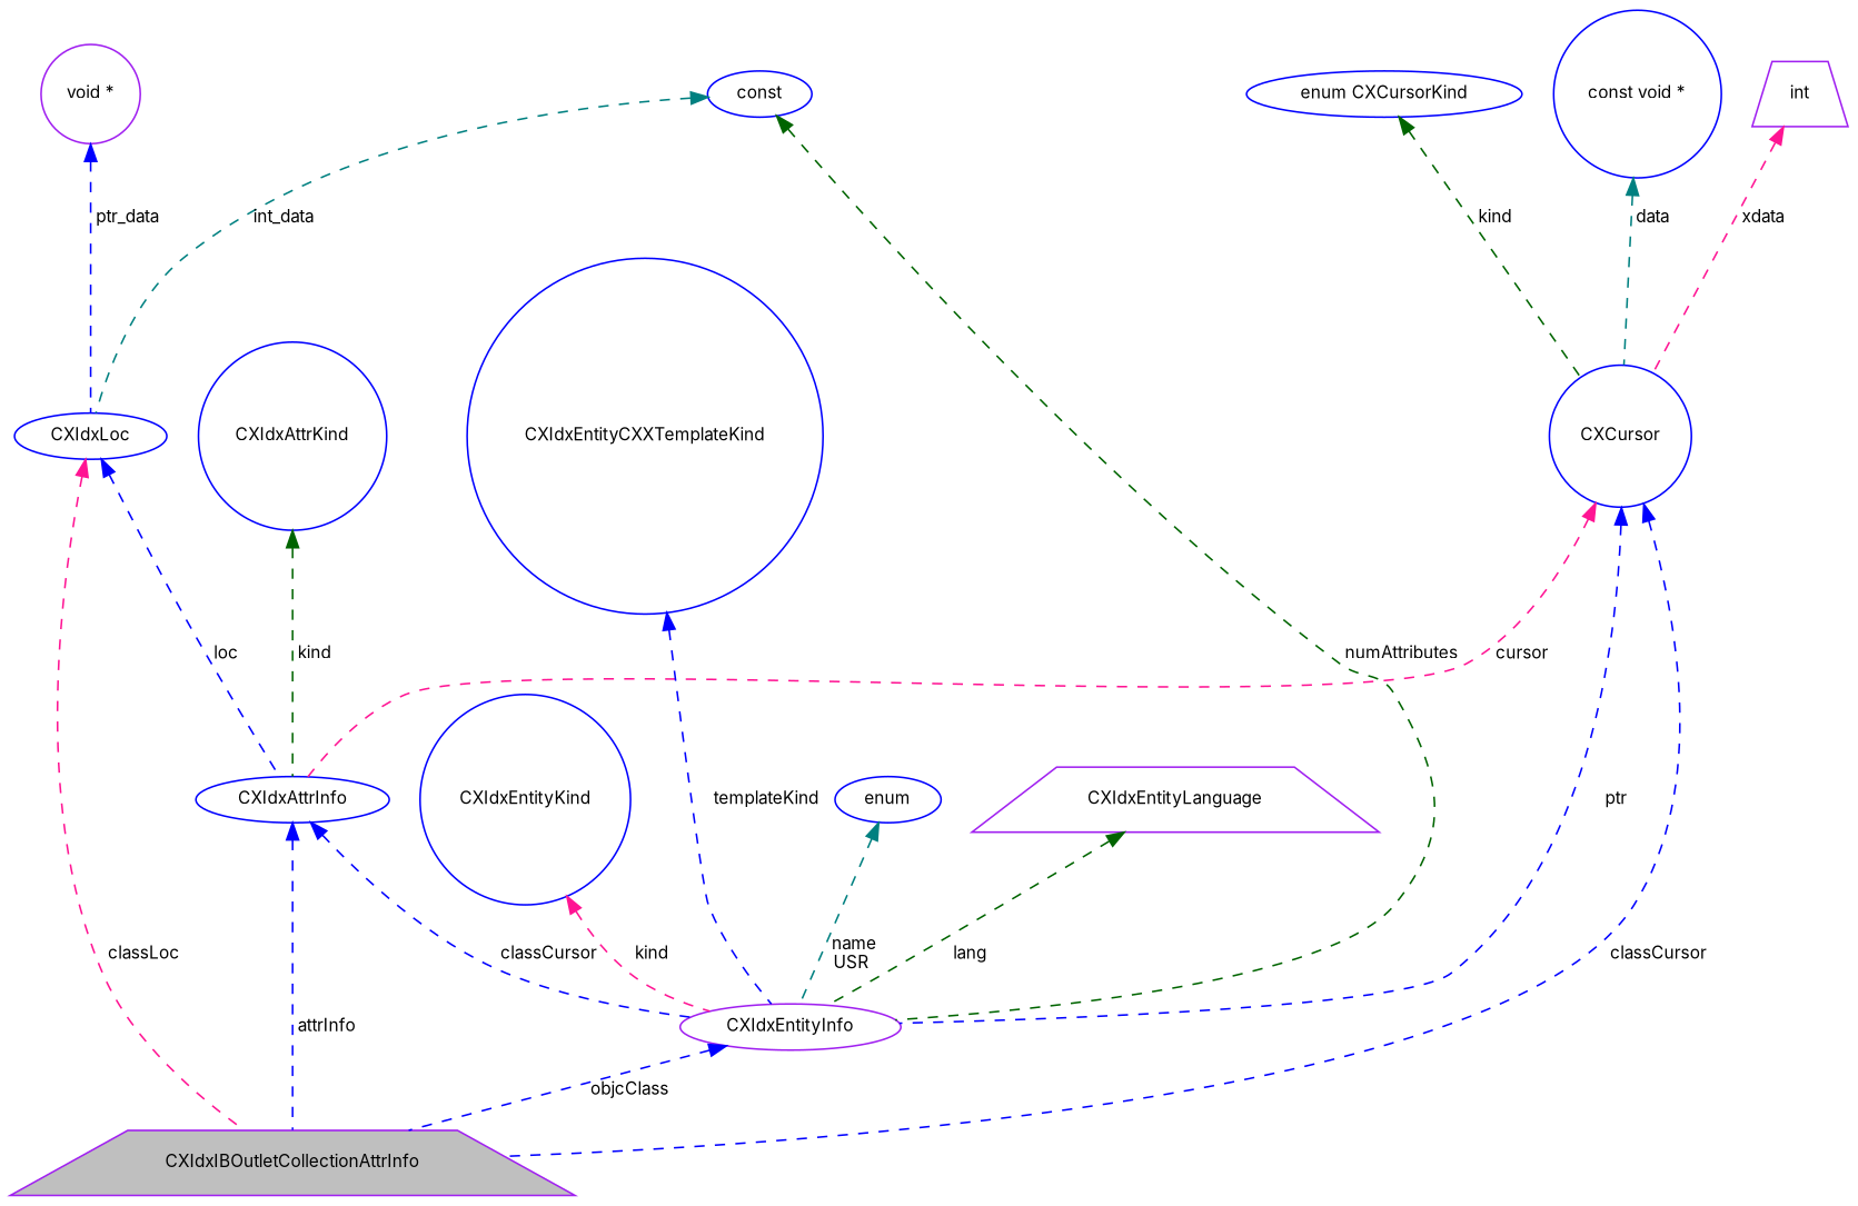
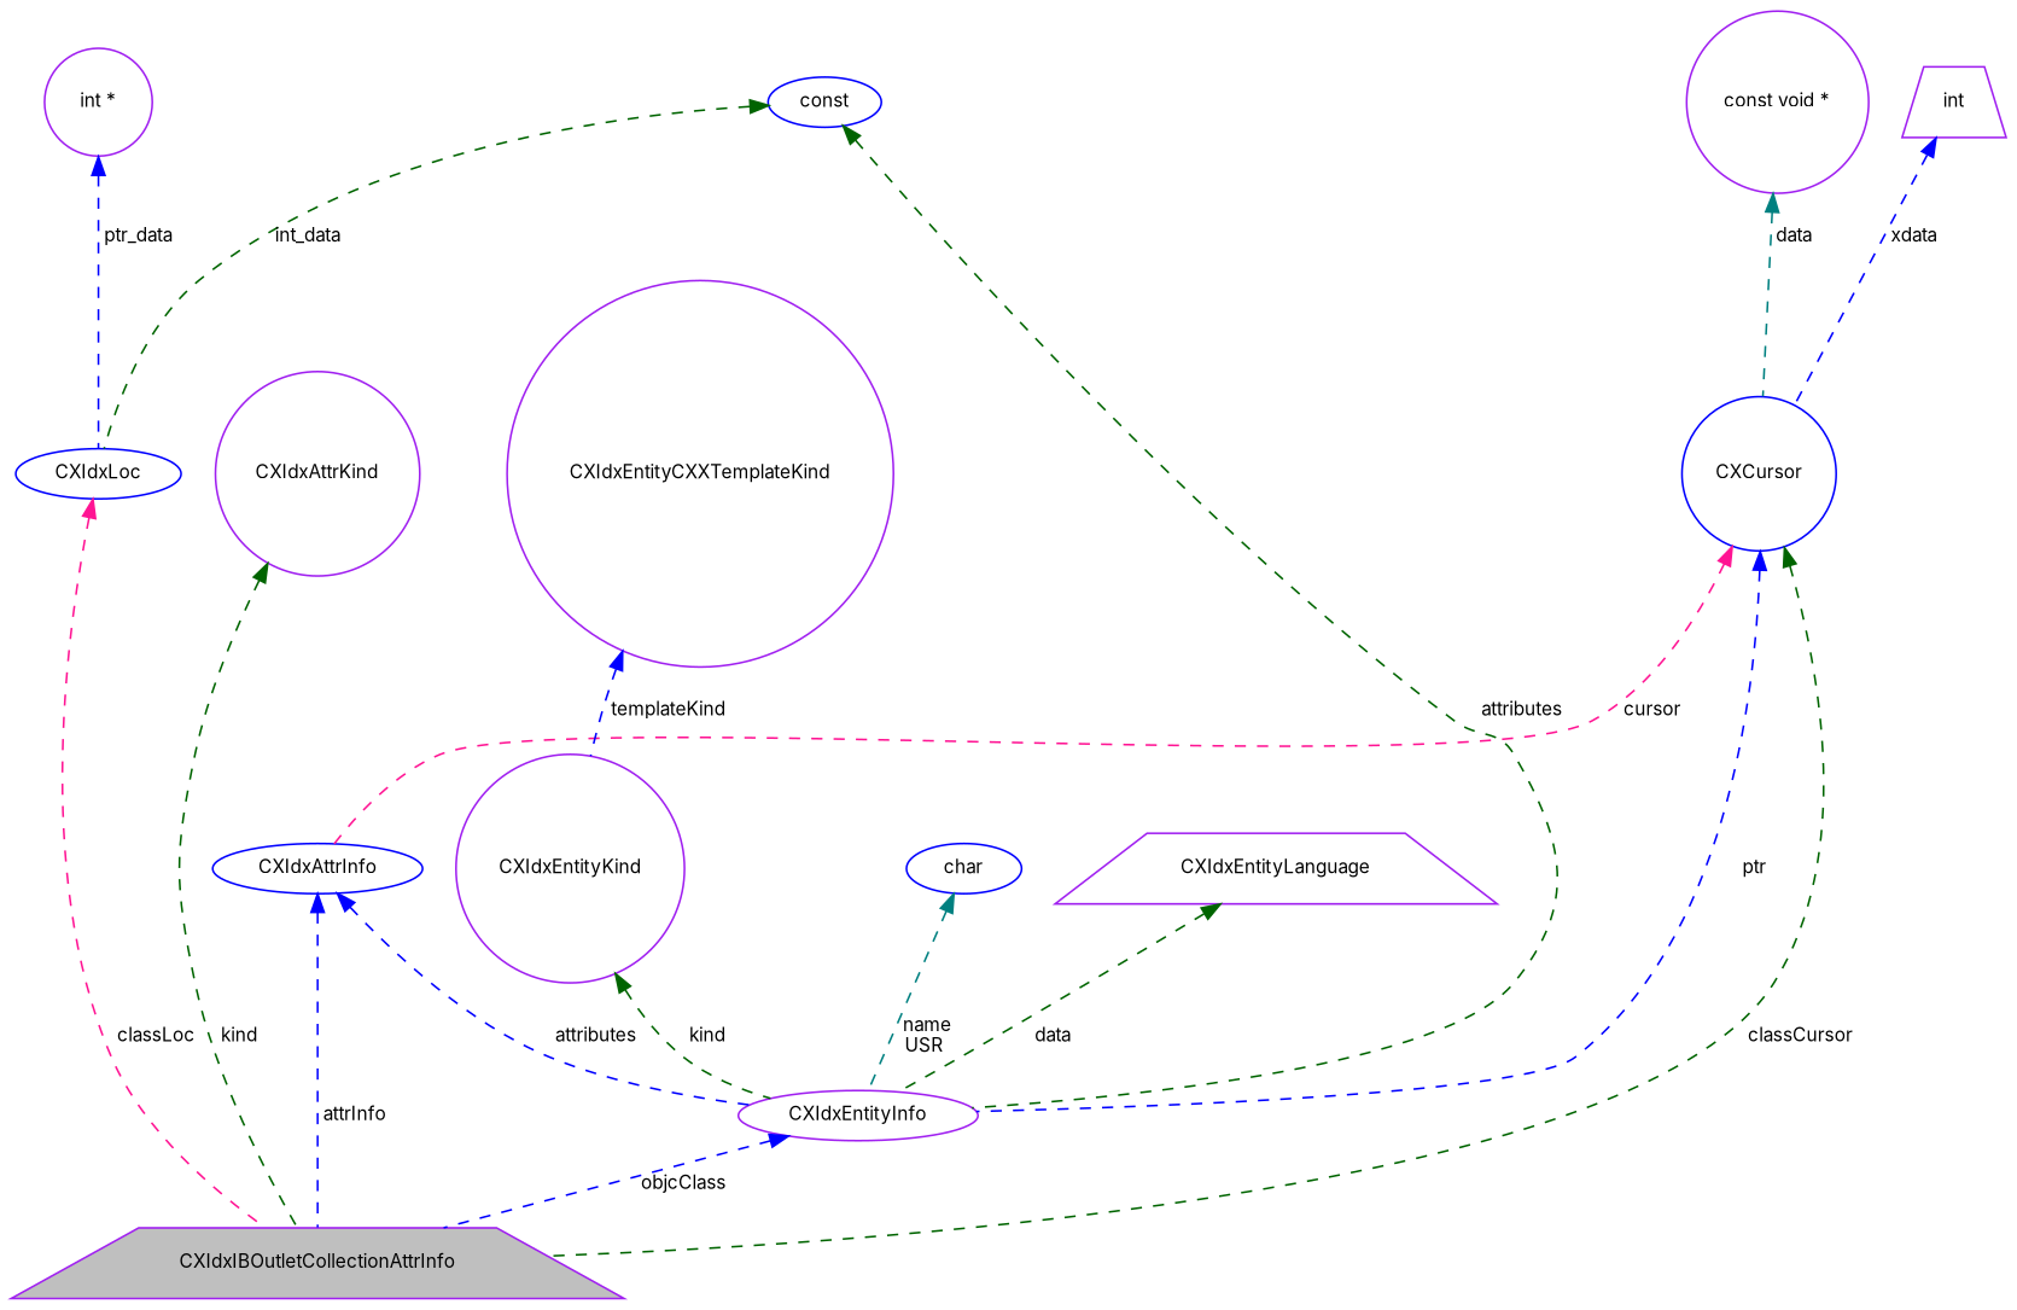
  digraph {
    fontname=Inter
    rankdir=TB
    node [color=blue fontname=Inter fontsize=10 shape=ellipse]
    edge [color=blue dir=back fontname=Inter fontsize=10 labelfontname=Helvetica labelfontsize=10 style=dashed]
    n1 [color=purple fillcolor=grey75 fontcolor=black height=0.2 label=CXIdxIBOutletCollectionAttrInfo shape=trapezium style=filled width=0.4]
    n2 [height=0.2 label=CXIdxAttrInfo width=0.4]
    n3 [color=purple height=0.2 label=CXIdxEntityInfo width=0.4]
    n4 [height=0.2 label=CXCursor shape=circle width=0.4]
-   n5 [height=0.2 label="const void *" shape=circle width=0.4]
+   n5 [color=purple height=0.2 label="const void *" shape=circle width=0.4]
    n6 [color=purple height=0.2 label=int shape=trapezium width=0.4]
-   n7 [height=0.2 label="enum CXCursorKind" width=0.4]
    n8 [height=0.2 label=CXIdxLoc width=0.4]
    n9 [height=0.2 label=const width=0.4]
-   n10 [color=purple height=0.2 label="void *" shape=circle width=0.4]
-   n11 [height=0.2 label=CXIdxAttrKind shape=circle width=0.4]
-   n12 [height=0.2 label=CXIdxEntityKind shape=circle width=0.4]
-   n13 [height=0.2 label=CXIdxEntityCXXTemplateKind shape=circle width=0.4]
-   n14 [height=0.2 label=enum width=0.4]
+   n10 [color=purple height=0.2 label="int *" shape=circle width=0.4]
+   n11 [color=purple height=0.2 label=CXIdxAttrKind shape=circle width=0.4]
+   n12 [color=purple height=0.2 label=CXIdxEntityKind shape=circle width=0.4]
+   n13 [color=purple height=0.2 label=CXIdxEntityCXXTemplateKind shape=circle width=0.4]
+   n14 [height=0.2 label=char width=0.4]
    n15 [color=purple height=0.2 label=CXIdxEntityLanguage shape=trapezium width=0.4]
    n2 -> n1 [label=" attrInfo"]
-   n2 -> n3 [label=" classCursor"]
+   n2 -> n3 [label=" attributes"]
    n3 -> n1 [label=" objcClass"]
-   n4 -> n1 [label=" classCursor"]
+   n4 -> n1 [color=darkgreen label=" classCursor"]
    n4 -> n2 [color=deeppink label=" cursor"]
    n4 -> n3 [label=" ptr"]
    n5 -> n4 [color=teal label=" data"]
-   n6 -> n4 [color=deeppink label=" xdata"]
-   n7 -> n4 [color=darkgreen label=" kind"]
+   n6 -> n4 [label=" xdata"]
    n8 -> n1 [color=deeppink label=" classLoc"]
-   n8 -> n2 [label=" loc"]
-   n9 -> n3 [color=darkgreen label=" numAttributes"]
-   n9 -> n8 [color=teal label=" int_data"]
+   n9 -> n3 [color=darkgreen label=" attributes"]
+   n9 -> n8 [color=darkgreen label=" int_data"]
    n10 -> n8 [label=" ptr_data"]
-   n11 -> n2 [color=darkgreen label=" kind"]
-   n12 -> n3 [color=deeppink label=" kind"]
-   n13 -> n3 [label=" templateKind"]
+   n11 -> n1 [color=darkgreen label=" kind"]
+   n12 -> n3 [color=darkgreen label=" kind"]
+   n13 -> n12 [label=" templateKind"]
    n14 -> n3 [color=teal label=" name\nUSR"]
-   n15 -> n3 [color=darkgreen label=" lang"]
+   n15 -> n3 [color=darkgreen label=" data"]
  }
